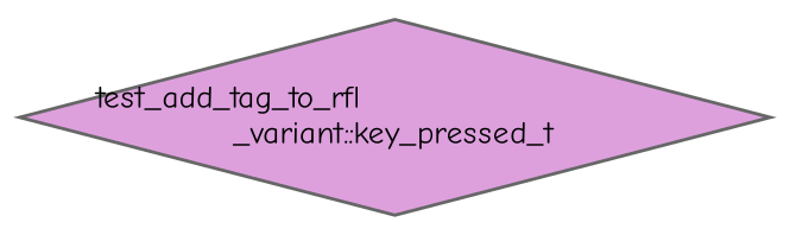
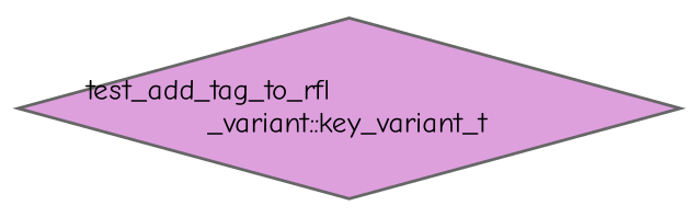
  digraph {
    rankdir=LR
    fontname="Comic Neue"
-   n1 [color=grey40 fillcolor=plum fontname="Comic Neue" fontsize=10 height=0.2 label="test_add_tag_to_rfl\l_variant::key_pressed_t" shape=diamond style=filled width=0.4]
+   n1 [color=grey40 fillcolor=plum fontname="Comic Neue" fontsize=10 height=0.2 label="test_add_tag_to_rfl\l_variant::key_variant_t" shape=diamond style=filled width=0.4]
  }
